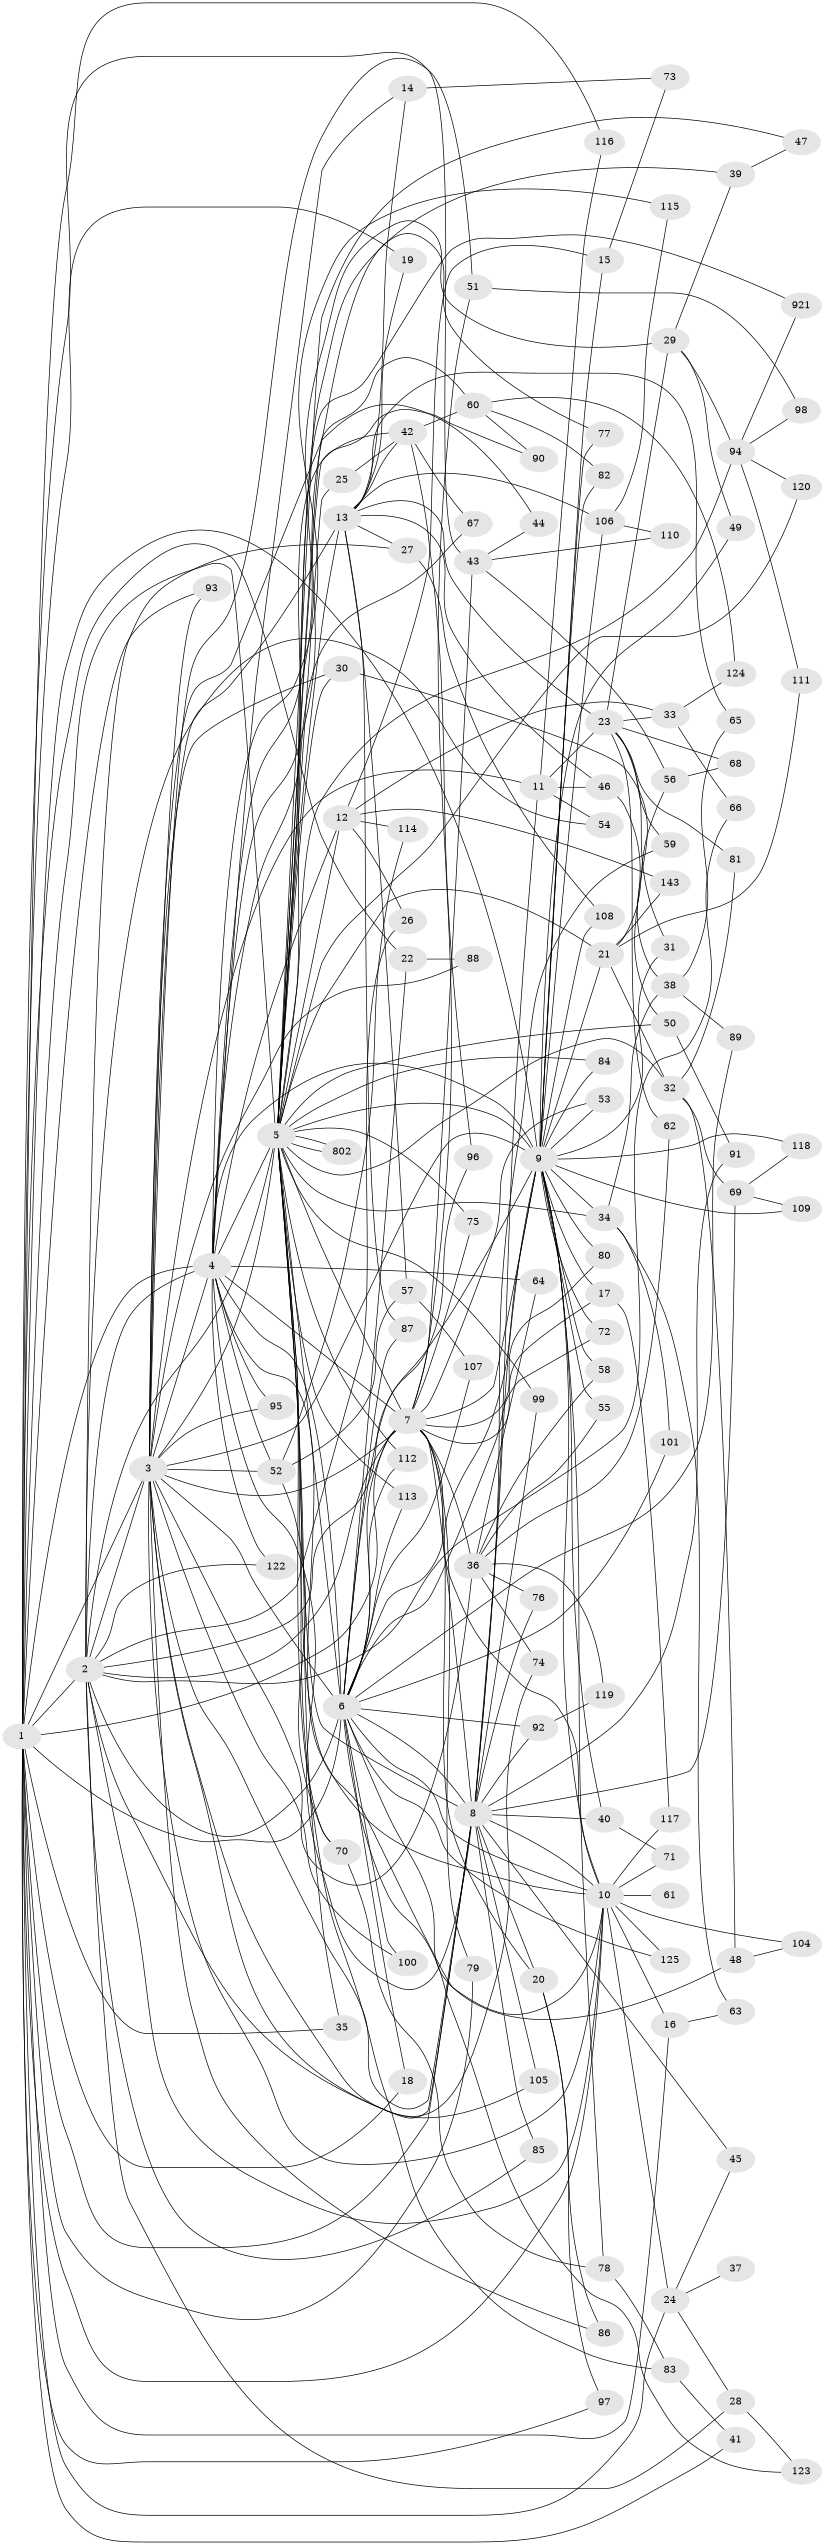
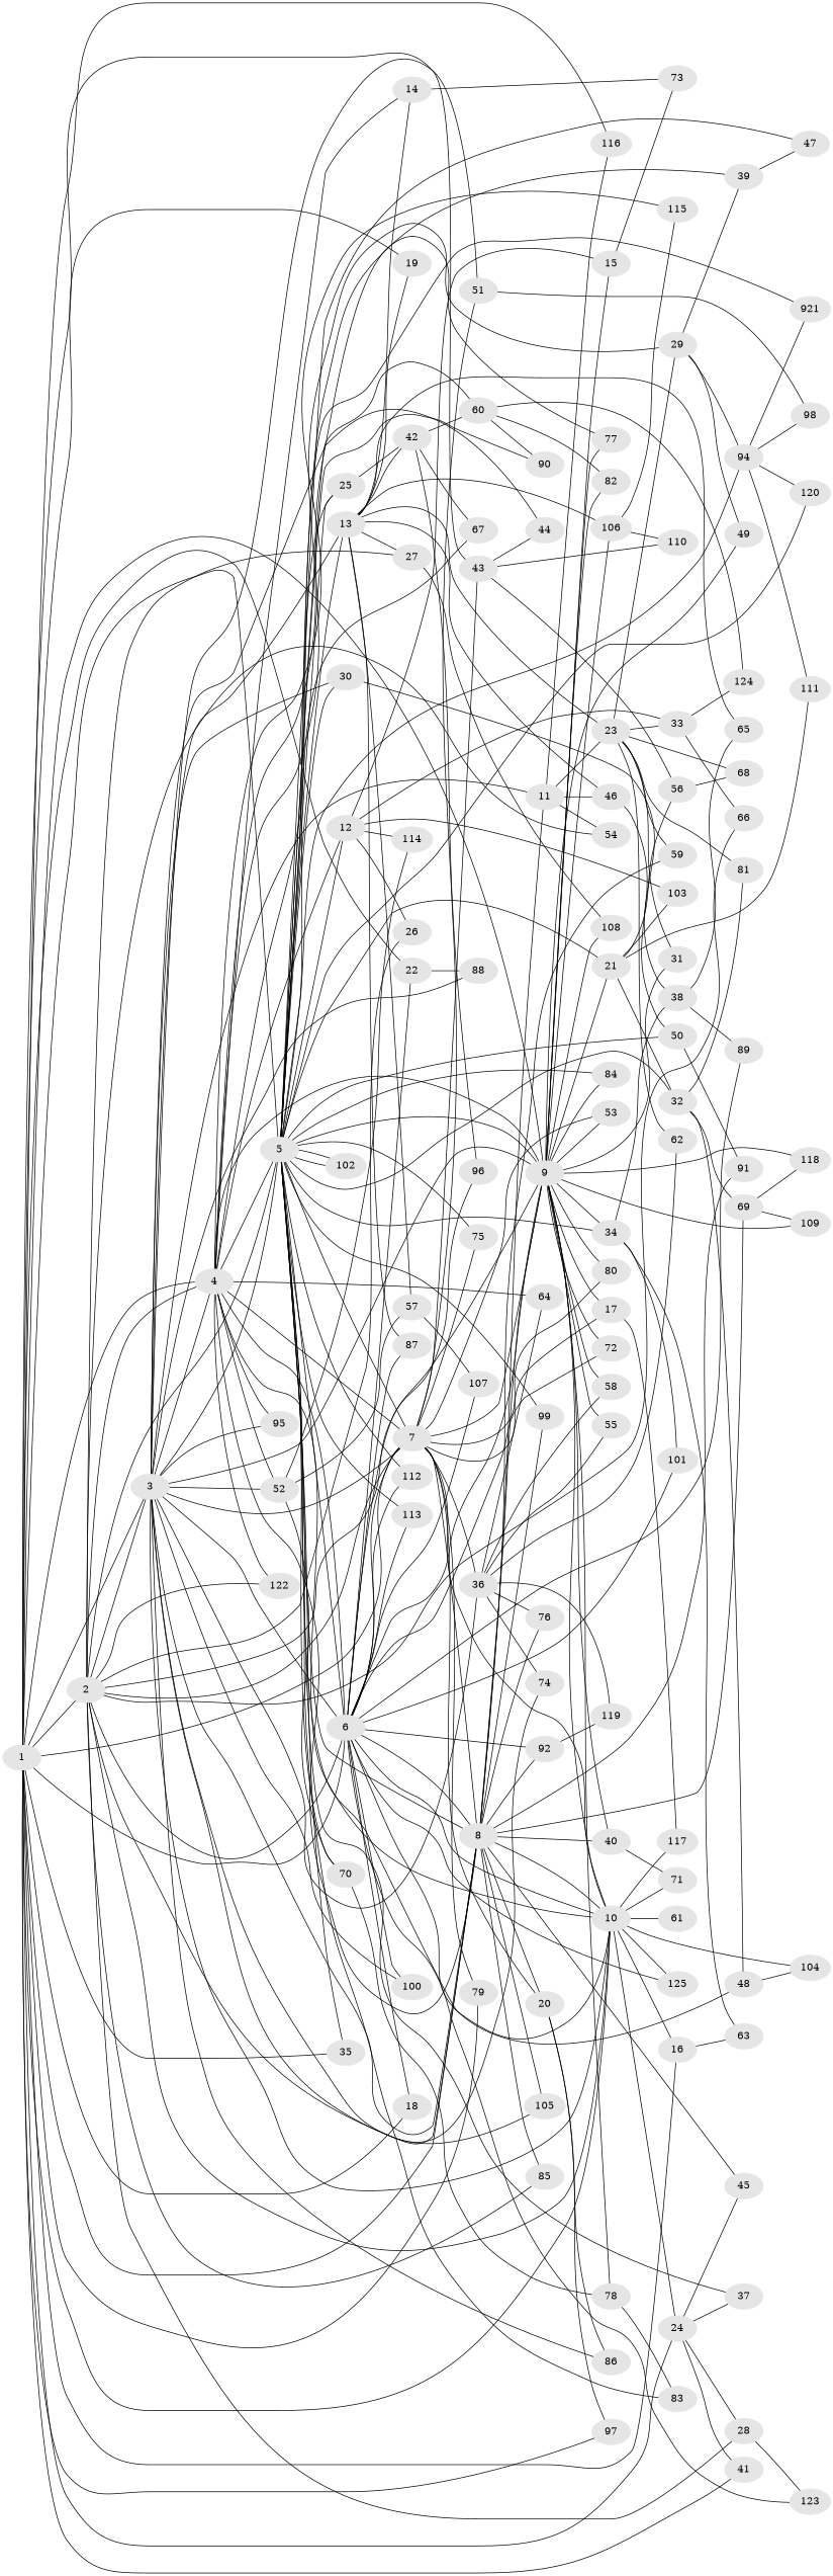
  graph {
    rankdir=LR
    node [color=gray90 style=filled]
    1
    2
    3
    4
    5
    6
    7
    8
    9
    10
    16
    18
    19
    22
    24
    35
    41
    43
    79
-   93
    97
    116
    26
    27
    28
    54
    66
    85
    122
    11
    13
    30
    36
    44
    51
    52
    74
    86
    88
    95
    100
    105
    12
    14
    25
    29
    64
    77
    115
    21
    32
    34
    37
    39
    47
    50
    60
    67
    70
    75
    83
    84
    90
    94
    99
-   102 [label=802]
+   102
    112
    113
    120
    n70 [label=921]
    48
    72
    87
    89
    92
    96
    101
    107
    123
    125
    17
    20
    53
    80
    40
    45
    59
    69
    76
    91
    15
    31
    49
    55
    58
    78
    82
    106
    108
    109
    118
    61
    71
    104
    117
    63
    56
    110
    23
    46
    42
    57
    65
    38
    62
    119
    98
    114
    33
-   103 [label=143]
+   103
    73
    111
    81
    124
    68
    1 -- 2
    1 -- 3
    1 -- 4
    1 -- 5
    1 -- 6
    1 -- 7
    1 -- 8
    1 -- 9
    1 -- 10
    1 -- 16
    1 -- 18
    1 -- 19
    1 -- 22
    1 -- 24
    1 -- 35
    1 -- 41
    1 -- 43
    1 -- 79
-   1 -- 93
    1 -- 97
    1 -- 116
    2 -- 3
    2 -- 4
    2 -- 5
    2 -- 6
    2 -- 7
    2 -- 8
    2 -- 9
    2 -- 10
    2 -- 26
    2 -- 27
    2 -- 28
    2 -- 54
    2 -- 66
    2 -- 85
    2 -- 122
    3 -- 4
    3 -- 5
    3 -- 6
    3 -- 7
    3 -- 8
    3 -- 9
    3 -- 10
-   3 -- 93
    3 -- 11
    3 -- 13
    3 -- 30
    3 -- 36
    3 -- 44
    3 -- 51
    3 -- 52
    3 -- 74
    3 -- 86
    3 -- 88
    3 -- 95
    3 -- 100
    3 -- 105
    4 -- 5
    4 -- 6
    4 -- 7
    4 -- 8
    4 -- 9
    4 -- 10
    4 -- 122
    4 -- 52
    4 -- 95
    4 -- 12
    4 -- 14
-   4 -- 42
+   4 -- 25
    4 -- 29
    4 -- 64
    4 -- 77
    4 -- 115
    5 -- 6
    5 -- 7
    5 -- 8
    5 -- 9
    5 -- 10
    5 -- 35
    5 -- 13
    5 -- 30
    5 -- 12
    5 -- 25
    5 -- 21
    5 -- 32
    5 -- 34
+   5 -- 37
    5 -- 39
    5 -- 47
    5 -- 50
    5 -- 60
    5 -- 67
    5 -- 70
    5 -- 75
    5 -- 83
    5 -- 84
    5 -- 90
    5 -- 94
    5 -- 99
    5 -- 102
    5 -- 102
    5 -- 112
    5 -- 113
    5 -- 120
    5 -- n70
    6 -- 7
    6 -- 8
    6 -- 9
    6 -- 10
    6 -- 18
    6 -- 22
    6 -- 100
    6 -- 112
    6 -- 113
    6 -- 48
    6 -- 72
    6 -- 87
    6 -- 89
    6 -- 92
    6 -- 96
    6 -- 101
    6 -- 107
    6 -- 123
    6 -- 125
    7 -- 8
    7 -- 9
    7 -- 10
    7 -- 43
    7 -- 79
    7 -- 36
    7 -- 51
    7 -- 75
    7 -- 17
    7 -- 20
    7 -- 53
    7 -- 80
    8 -- 9
    8 -- 10
    8 -- 85
    8 -- 11
    8 -- 105
    8 -- 99
    8 -- 92
    8 -- 20
    8 -- 40
    8 -- 45
    8 -- 59
    8 -- 69
    8 -- 76
    8 -- 91
    9 -- 10
    9 -- 77
    9 -- 21
    9 -- 34
    9 -- 84
    9 -- 72
    9 -- 17
    9 -- 53
    9 -- 80
    9 -- 40
    9 -- 15
    9 -- 31
    9 -- 49
    9 -- 55
    9 -- 58
    9 -- 78
    9 -- 82
    9 -- 106
    9 -- 108
    9 -- 109
    9 -- 118
    10 -- 16
    10 -- 24
    10 -- 125
    10 -- 61
    10 -- 71
    10 -- 104
    10 -- 117
    16 -- 63
    22 -- 88
-   83 -- 41
+   24 -- 41
    24 -- 28
    24 -- 37
    24 -- 45
    43 -- 44
    43 -- 56
    43 -- 110
    27 -- 108
    28 -- 123
    11 -- 116
    11 -- 54
    11 -- 23
    11 -- 46
    13 -- 19
    13 -- 27
    13 -- 14
    13 -- 87
    13 -- 106
    13 -- 23
    13 -- 46
    13 -- 42
    13 -- 57
    13 -- 65
    30 -- 38
    36 -- 74
    36 -- 64
    36 -- 76
    36 -- 55
    36 -- 58
    36 -- 62
    36 -- 119
    51 -- 98
    52 -- 70
    52 -- 57
    52 -- 114
    12 -- 26
    12 -- 15
    12 -- 114
    12 -- 33
    12 -- 103
    14 -- 73
    25 -- 42
    29 -- 39
    29 -- 94
    29 -- 49
    21 -- 32
    21 -- 56
    21 -- 103
    21 -- 111
    32 -- 48
    32 -- 69
    32 -- 81
    34 -- 101
    34 -- 63
    34 -- 38
    39 -- 47
    50 -- 91
    60 -- 90
    60 -- 82
    60 -- 124
    70 -- 78
    94 -- 120
    94 -- n70
    94 -- 98
    94 -- 111
    48 -- 104
    92 -- 119
    17 -- 117
    20 -- 97
    20 -- 86
    40 -- 71
    69 -- 109
    69 -- 118
    15 -- 73
    78 -- 83
    106 -- 115
    106 -- 110
    56 -- 68
    23 -- 29
    23 -- 59
    23 -- 31
    23 -- 62
    23 -- 33
    23 -- 81
    23 -- 68
    46 -- 50
    42 -- 60
    42 -- 67
    42 -- 96
    57 -- 107
    38 -- 89
    38 -- 65
    33 -- 66
    33 -- 124
  }
